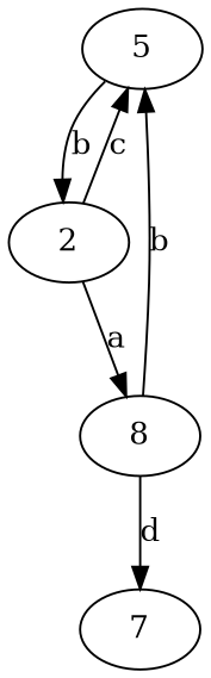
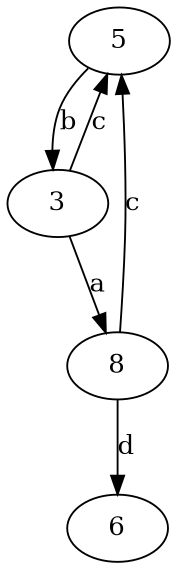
  strict digraph {
    5
-   3 [label=2]
+   3
    n3 [label=8]
-   7
+   7 [label=6]
    5 -> 3 [label=b]
    3 -> 5 [label=c]
    3 -> n3 [label=a]
-   n3 -> 5 [label=b]
+   n3 -> 5 [label=c]
    n3 -> 7 [label=d]
  }
